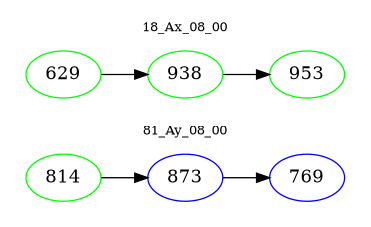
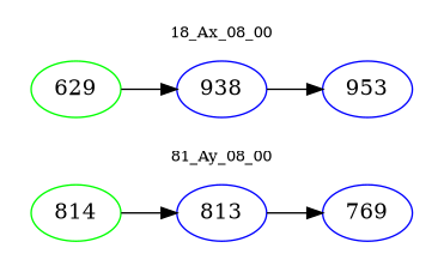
  digraph {
    rankdir=LR
    node [color=blue]
    edge [color=black]
    n1 [color=green label=814]
-   n2 [label=873]
+   n2 [label=813]
    n3 [label=769]
    n4 [color=green label=629]
-   n5 [color=green label=938]
-   n6 [color=green label=953]
+   n5 [label=938]
+   n6 [label=953]
    subgraph cluster_1 {
      color=white
      fontsize=10
      label="81_Ay_08_00"
      n1
      n2
      n3
    }
    subgraph cluster_2 {
      color=white
      fontsize=10
      label="18_Ax_08_00"
      n4
      n5
      n6
    }
    n1 -> n2
    n2 -> n3
    n4 -> n5
    n5 -> n6
  }
